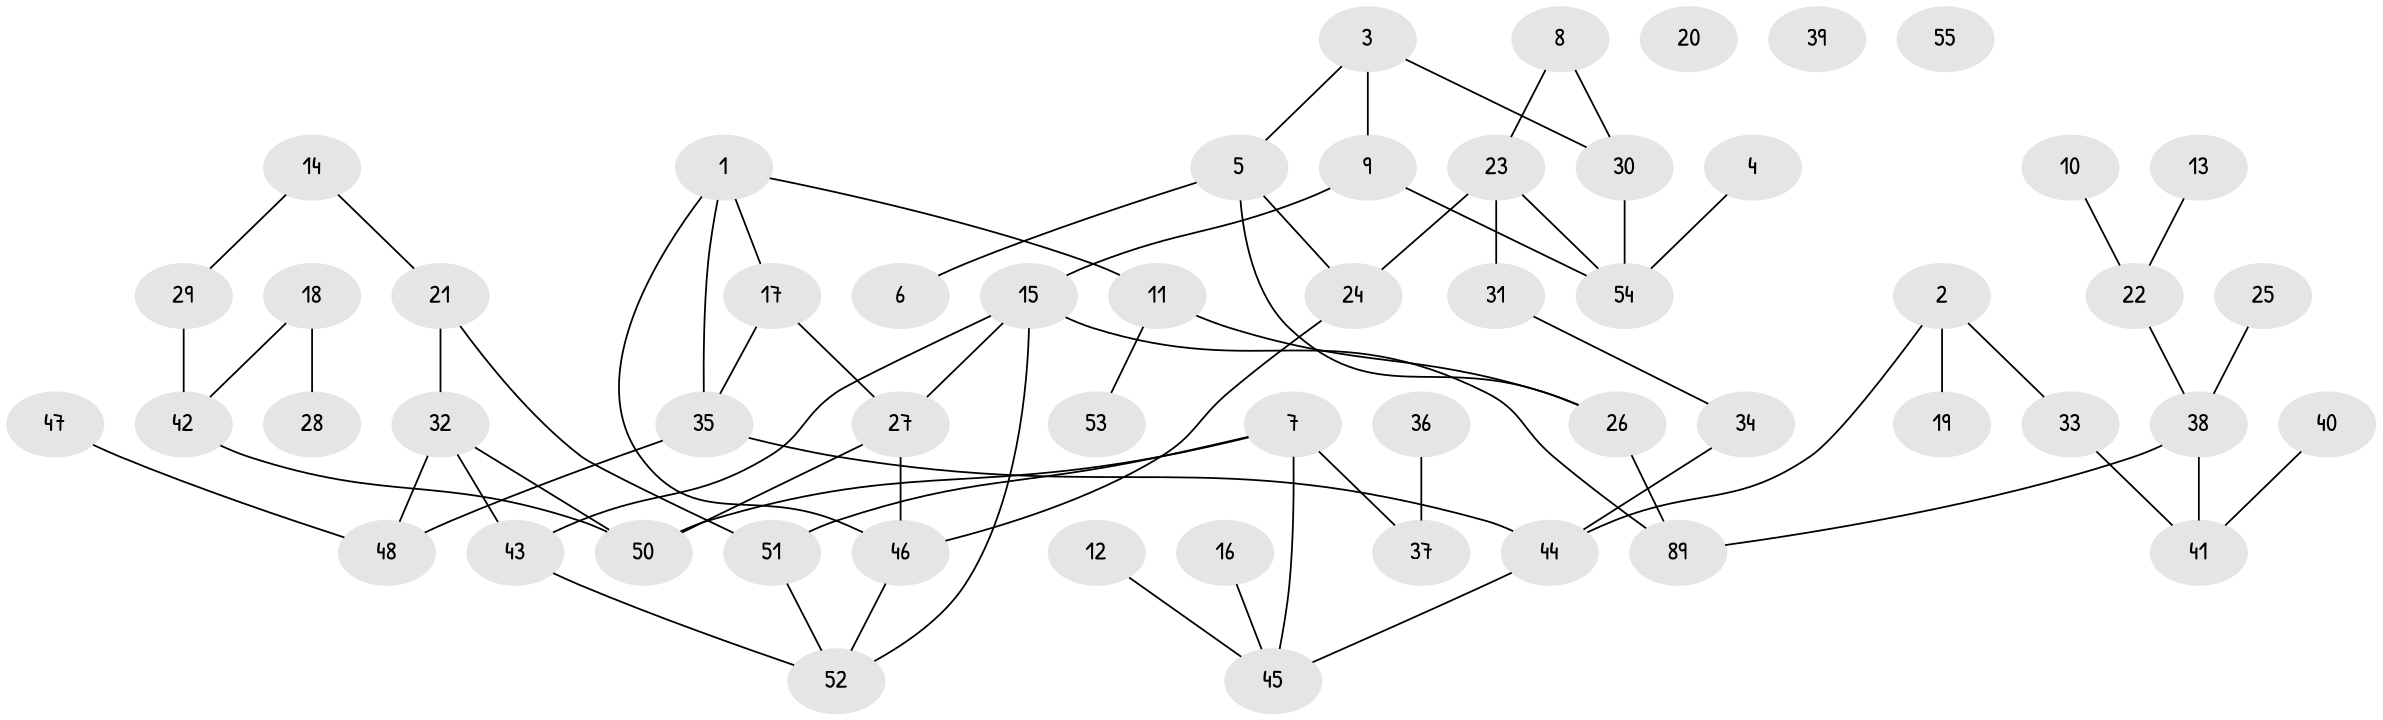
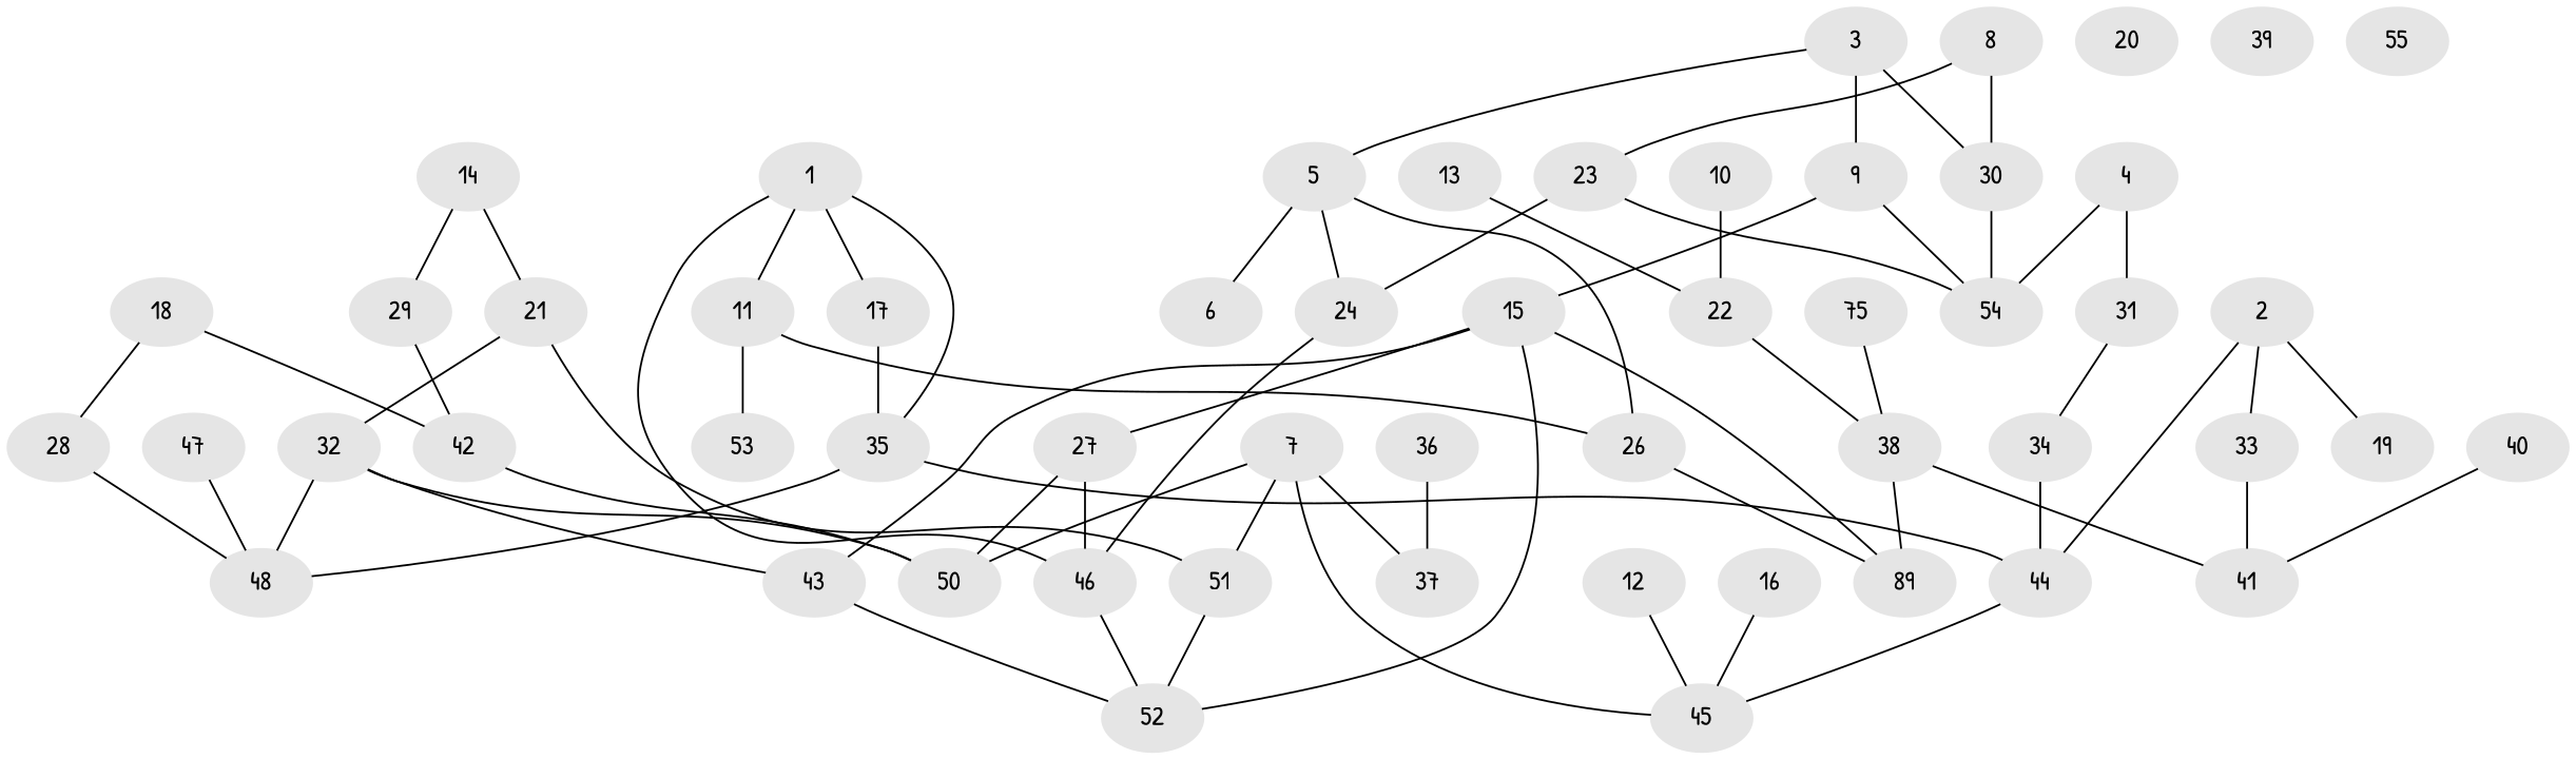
  graph {
    fontname="Patrick Hand"
    node [color=gray90 fontname="Patrick Hand" style=filled]
    edge [fontname="Patrick Hand"]
    1
    11
    17
    35
    46
    26
    53
    27
    44
    48
    52
    2
    19
    33
    41
    45
    3
    5
    9
    30
    6
    24
    54
    15
    4
    n26 [label=89]
    7
    37
    50
    51
    8
    23
    31
    43
    10
    22
    38
    12
    13
    14
    21
    29
    32
    42
    16
    18
    28
    20
    34
-   25
+   25 [label=75]
    36
    39
    40
    47
    55
    1 -- 11
    1 -- 17
    1 -- 35
    1 -- 46
    11 -- 26
    11 -- 53
    17 -- 35
-   17 -- 27
    35 -- 44
    35 -- 48
    46 -- 52
    26 -- n26
    27 -- 46
    27 -- 50
    44 -- 45
    2 -- 44
    2 -- 19
    2 -- 33
    33 -- 41
    3 -- 5
    3 -- 9
    3 -- 30
    5 -- 26
    5 -- 6
    5 -- 24
    9 -- 54
    9 -- 15
    30 -- 54
    24 -- 46
    15 -- 27
    15 -- 52
    15 -- n26
    15 -- 43
    4 -- 54
    7 -- 45
    7 -- 37
    7 -- 50
    7 -- 51
    51 -- 52
    8 -- 30
    8 -- 23
    23 -- 24
    23 -- 54
-   23 -- 31
+   4 -- 31
    31 -- 34
    43 -- 52
    10 -- 22
    22 -- 38
    38 -- 41
    38 -- n26
    12 -- 45
    13 -- 22
    14 -- 21
    14 -- 29
    21 -- 51
    21 -- 32
    29 -- 42
    32 -- 48
    32 -- 50
    32 -- 43
    42 -- 50
    16 -- 45
    18 -- 42
    18 -- 28
+   28 -- 48
    34 -- 44
    25 -- 38
    36 -- 37
    40 -- 41
    47 -- 48
  }
